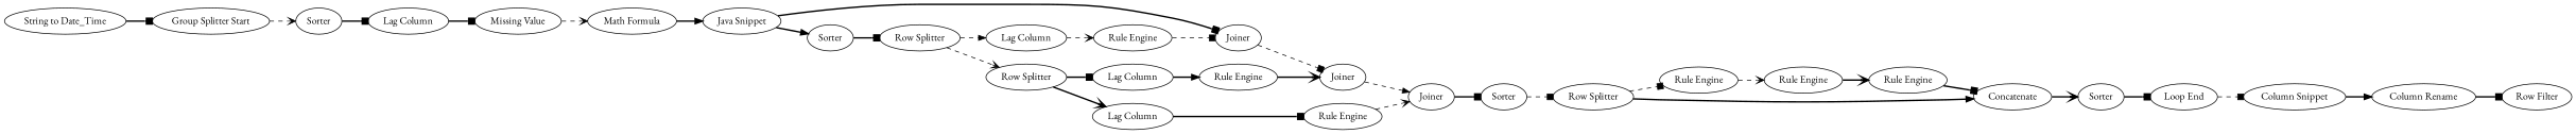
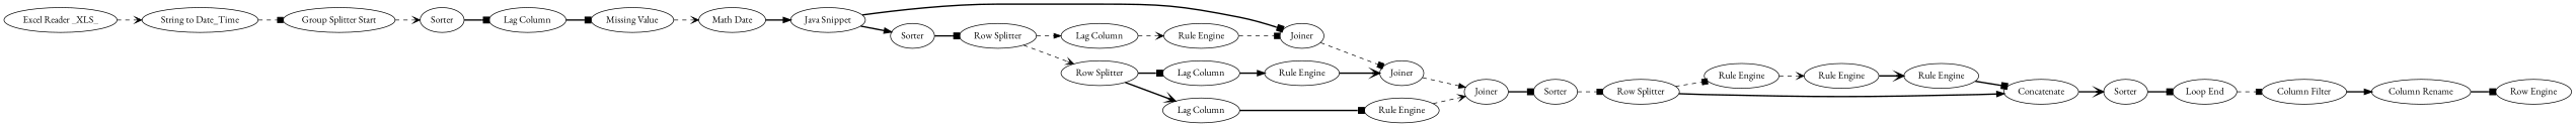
  digraph {
    fontname="EB Garamond"
    rankdir=LR
    node [fontname="EB Garamond"]
    edge [arrowhead=box fontname="EB Garamond" style=bold]
    n1 [label="Rule Engine"]
    n2 [label="Rule Engine"]
    n3 [label="Rule Engine"]
    n4 [label=Concatenate]
    n5 [label="Missing Value"]
-   n6 [label="Math Formula"]
+   n6 [label="Math Date"]
    n7 [label="Java Snippet"]
    n8 [label=Joiner]
    n9 [label=Sorter]
    n10 [label="Rule Engine"]
    n11 [label=Joiner]
    n12 [label=Sorter]
    n13 [label="Row Splitter"]
    n14 [label="Lag Column"]
    n15 [label="Lag Column"]
    n16 [label=Sorter]
    n17 [label="Lag Column"]
    n18 [label="Rule Engine"]
    n19 [label=Joiner]
    n20 [label="Row Splitter"]
    n21 [label="Row Splitter"]
    n22 [label="Lag Column"]
    n23 [label="Rule Engine"]
    n24 [label="Loop End"]
-   n25 [label="Column Snippet"]
+   n25 [label="Column Filter"]
    n26 [label="Column Rename"]
-   n27 [label="Row Filter"]
+   n27 [label="Row Engine"]
+   n28 [label="Excel Reader _XLS_"]
    n29 [label="String to Date_Time"]
    n30 [label="Group Splitter Start"]
    n31 [label=Sorter]
    n1 -> n2 [arrowhead=vee style=dashed]
    n2 -> n3 [arrowhead=vee]
    n3 -> n4
    n4 -> n16 [arrowhead=vee]
    n5 -> n6 [arrowhead=vee style=dashed]
    n6 -> n7 [arrowhead=normal]
    n7 -> n8
    n7 -> n9 [arrowhead=normal]
    n8 -> n19 [style=dashed]
    n9 -> n21
    n10 -> n11 [arrowhead=vee style=dashed]
    n11 -> n12
    n12 -> n13 [style=dashed]
    n13 -> n1 [style=dashed]
    n13 -> n4 [arrowhead=normal]
    n14 -> n5
    n15 -> n10
    n16 -> n24
    n17 -> n18 [arrowhead=normal]
    n18 -> n19 [arrowhead=vee]
    n19 -> n11 [arrowhead=normal style=dashed]
    n20 -> n15 [arrowhead=vee]
    n20 -> n17
    n21 -> n20 [arrowhead=vee style=dashed]
    n21 -> n22 [arrowhead=normal style=dashed]
    n22 -> n23 [arrowhead=vee style=dashed]
    n23 -> n8 [style=dashed]
    n24 -> n25 [style=dashed]
    n25 -> n26 [arrowhead=normal]
    n26 -> n27
-   n29 -> n30
+   n28 -> n29 [arrowhead=vee style=dashed]
+   n29 -> n30 [style=dashed]
    n30 -> n31 [arrowhead=vee style=dashed]
    n31 -> n14
  }
